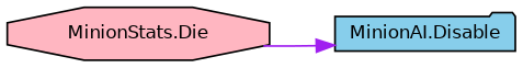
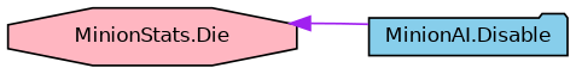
  digraph {
    rankdir=RL
    node [color=black fontname=Helvetica fontsize=10 style=filled]
    n1 [fillcolor=skyblue fontcolor=black height=0.2 label="MinionAI.Disable" shape=folder width=0.4]
    n2 [fillcolor=lightpink height=0.2 label="MinionStats.Die" shape=octagon width=0.4]
-   n1 -> n2 [color=purple dir=back fontname=Helvetica fontsize=10 labelfontname=Helvetica labelfontsize=10 style=solid]
+   n2 -> n1 [color=purple dir=back fontname=Helvetica fontsize=10 labelfontname=Helvetica labelfontsize=10 style=solid]
  }
